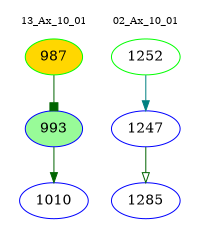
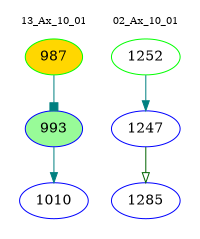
  digraph {
    node [color=blue fillcolor=white style=filled]
    edge [arrowhead=normal color=teal]
    n1 [color=green fillcolor=gold label=987]
    n2 [fillcolor=palegreen label=993]
    n3 [label=1010]
    n4 [color=green label=1252]
    n5 [label=1247]
    n6 [label=1285]
    subgraph cluster_1 {
      color=white
      fontsize=10
      label="13_Ax_10_01"
      n1
      n2
      n3
    }
    subgraph cluster_2 {
      color=white
      fontsize=10
      label="02_Ax_10_01"
      n4
      n5
      n6
    }
-   n1 -> n2 [arrowhead=box color=darkgreen]
-   n2 -> n3 [color=darkgreen]
+   n1 -> n2 [arrowhead=box]
+   n2 -> n3
    n4 -> n5
    n5 -> n6 [arrowhead=onormal color=darkgreen]
  }
